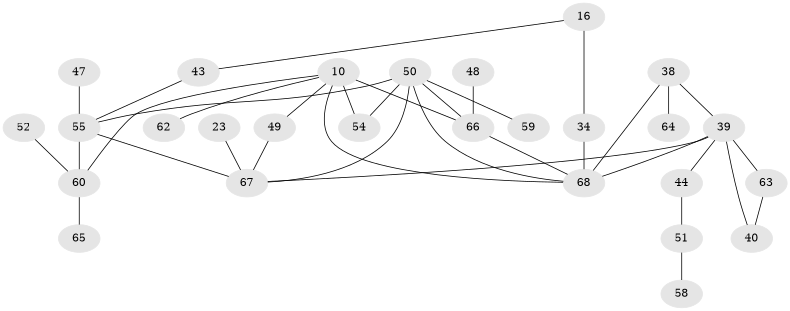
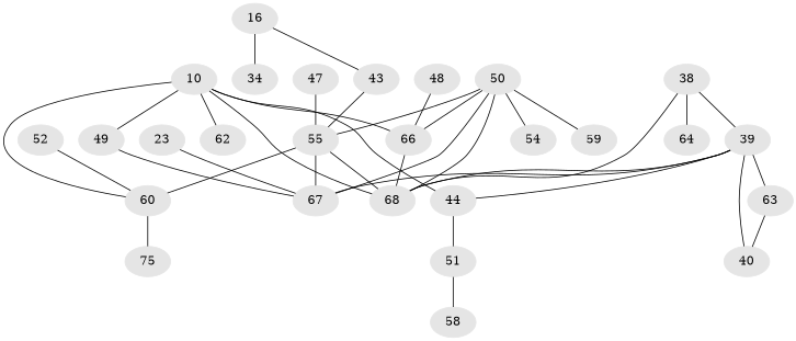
  graph {
    node [color=gray90 style=filled]
    10 [super="+7"]
    44 [super="+8"]
    49
    60 [super="+57"]
    62
    66 [super="+31+56+61+5"]
    68 [super="+41+36+28"]
    51 [super="+21+32"]
    67 [super="+11"]
-   65
+   65 [label=75]
    16 [super="+9"]
    34
    43 [super="+4+35"]
    55 [super="+46+18"]
    23 [super="+13"]
    39 [super="+22+33"]
    40
    63
    38
    64
    58
    47
    48
    50 [super="+29+30"]
    54
    59
    52
-   10 -- 54 [weight=2]
+   10 -- 44 [weight=2]
    10 -- 49
    10 -- 60 [weight=2]
    10 -- 62
    10 -- 66 [weight=3]
    10 -- 68
    44 -- 51
    49 -- 67
    60 -- 65
    66 -- 68
    51 -- 58
    16 -- 34 [weight=2]
    16 -- 43
    43 -- 55
    55 -- 60 [weight=3]
-   34 -- 68 [weight=3]
+   55 -- 68 [weight=3]
    55 -- 67 [weight=2]
    23 -- 67
    39 -- 44
    39 -- 68 [weight=2]
    39 -- 67
    39 -- 40
    39 -- 63
    63 -- 40
    38 -- 68
    38 -- 39
    38 -- 64
    47 -- 55
    48 -- 66
    50 -- 66
    50 -- 68
    50 -- 67
    50 -- 55
    50 -- 54
    50 -- 59
    52 -- 60
  }
